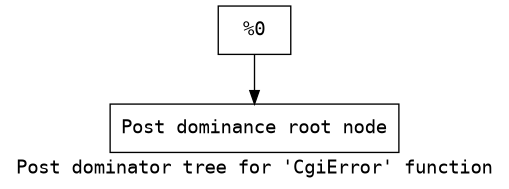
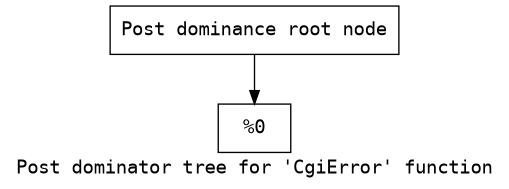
  digraph {
    label="Post dominator tree for 'CgiError' function"
    fontname="DejaVu Sans Mono"
    node [shape=record fontname="DejaVu Sans Mono"]
    n1 [label="{Post dominance root node}"]
    n2 [label="{%0}"]
-   n2 -> n1 [fontname="DejaVu Sans Mono"]
+   n1 -> n2 [fontname="DejaVu Sans Mono"]
  }
